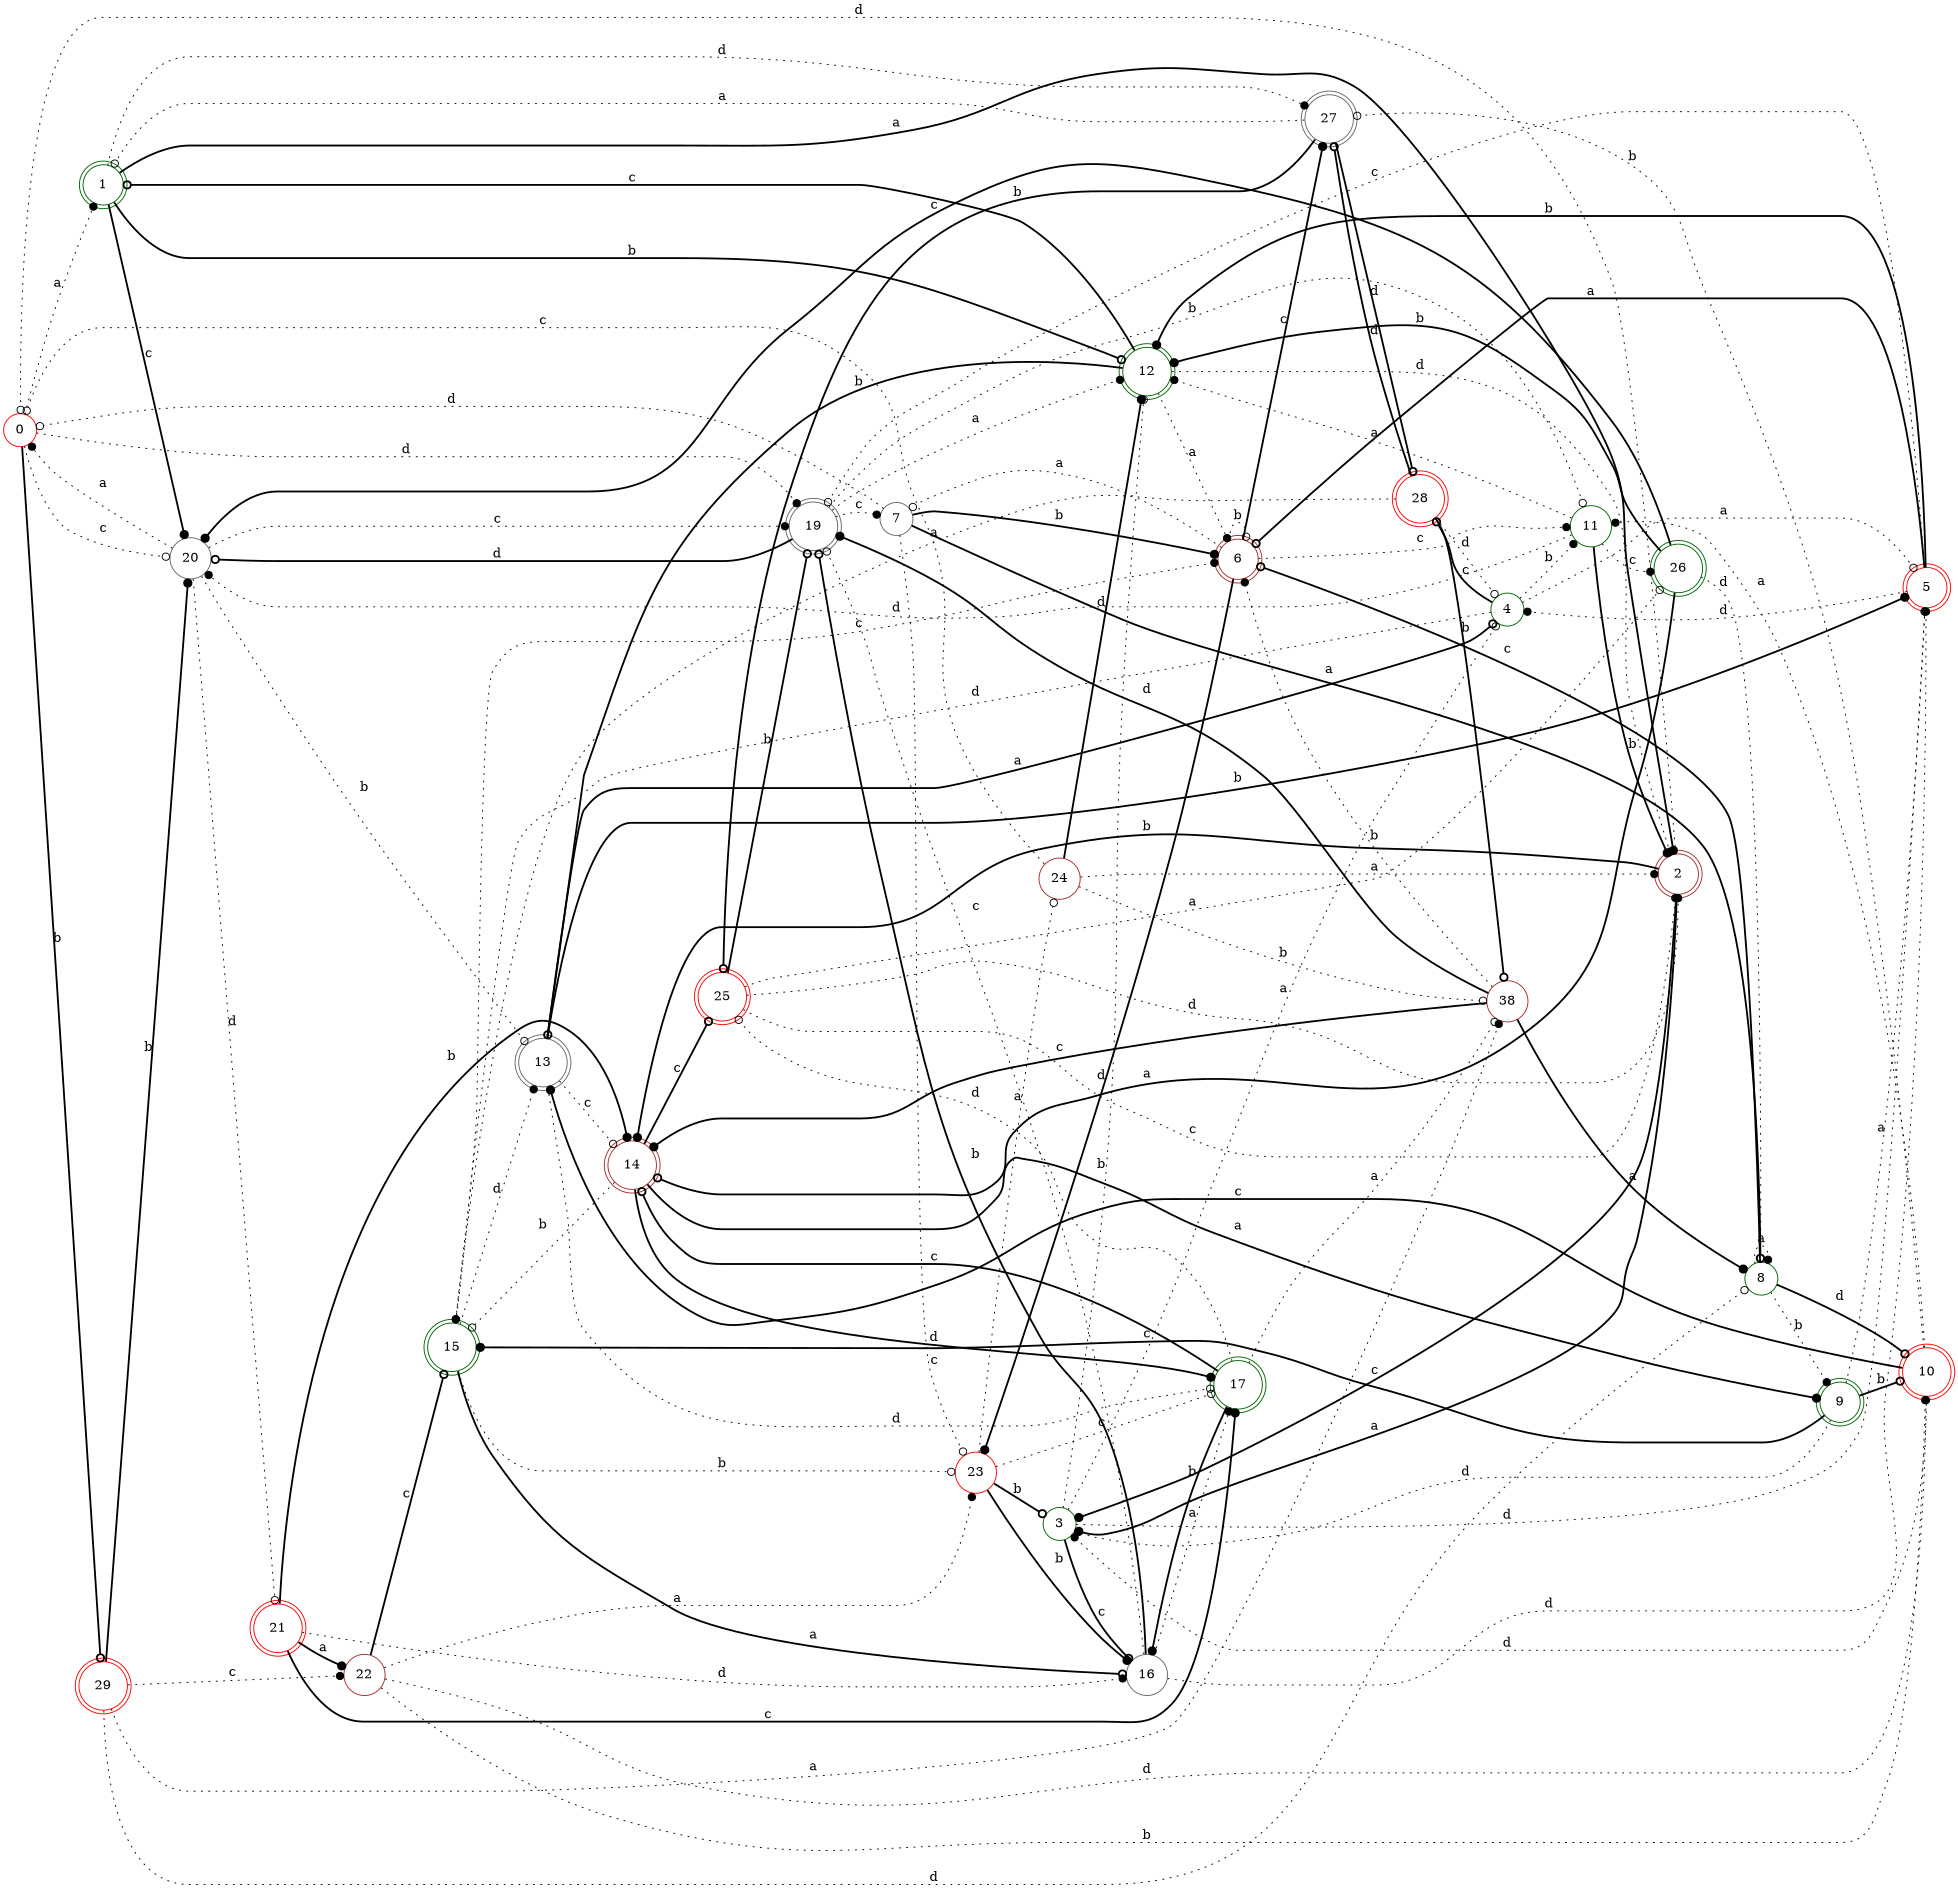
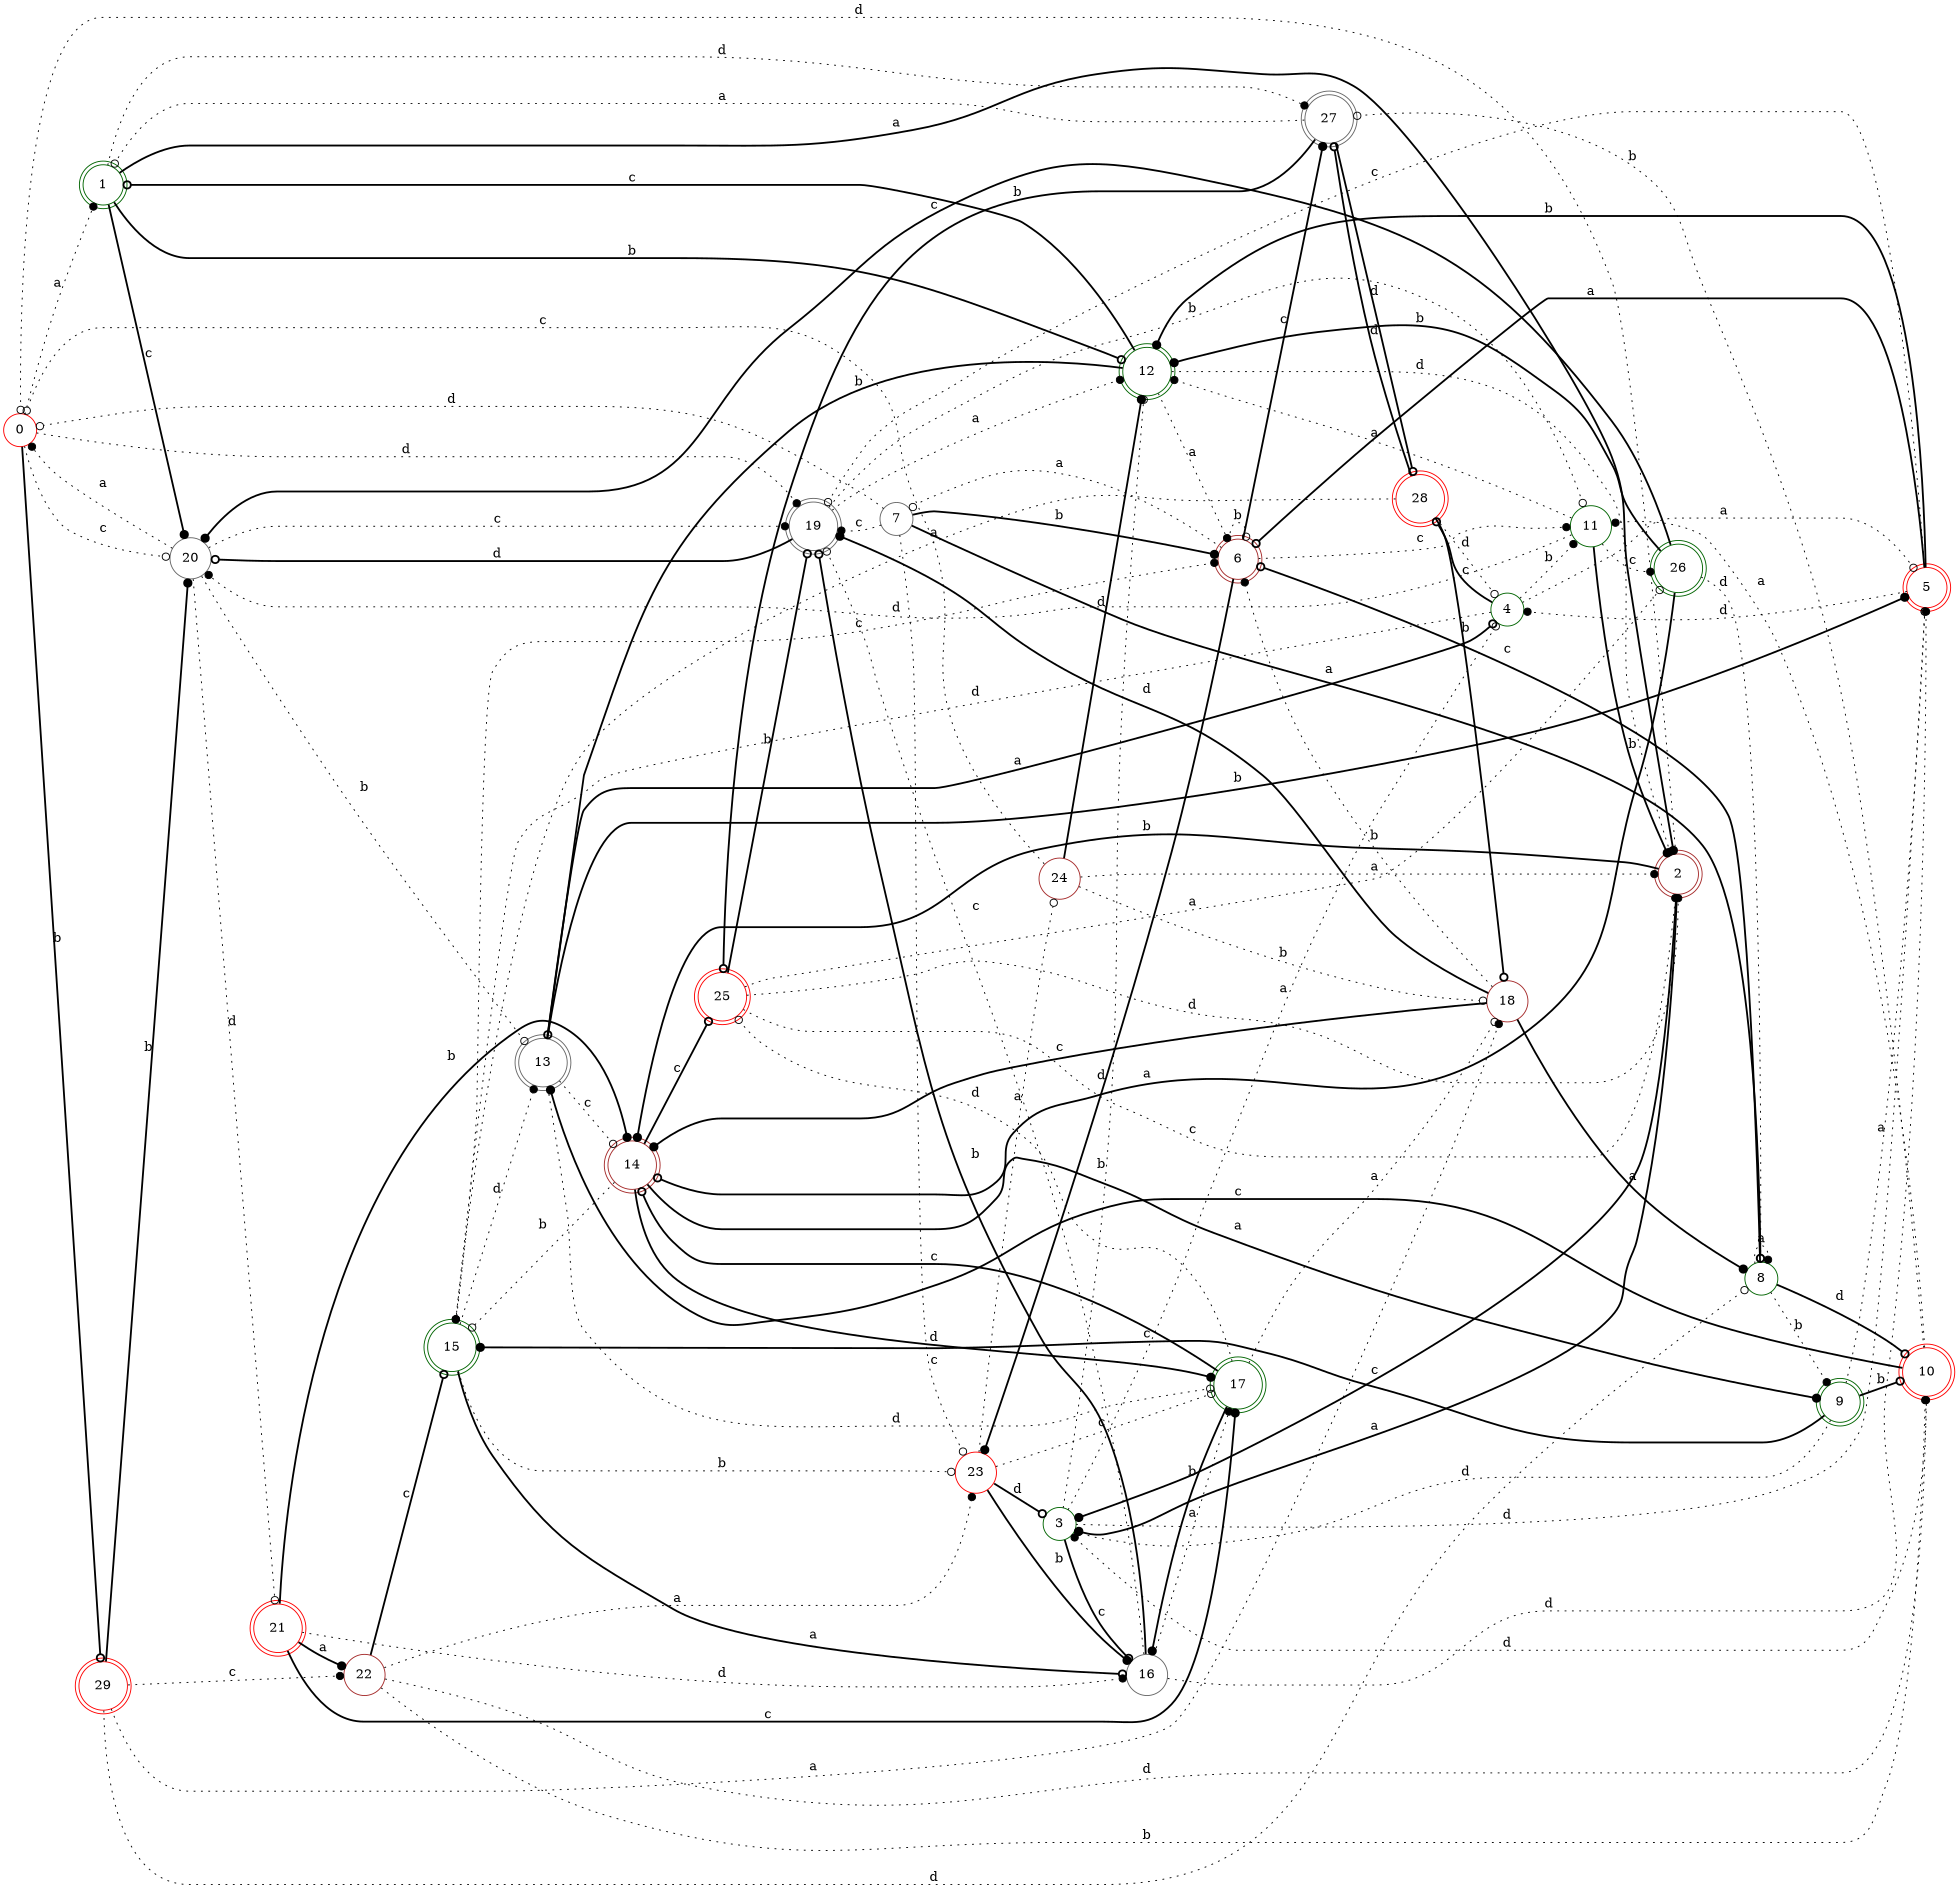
  digraph {
    rankdir=LR
    node [color=darkgreen fillcolor=white shape=doublecircle style="rounded,filled"]
    edge [arrowhead=dot style=dotted]
    n1 [color=red label=0 shape=circle style=filled]
    n2 [label=1]
    n3 [color=gray40 label=19]
    n4 [color=gray40 label=20 shape=circle style=filled]
    n5 [color=red label=29]
    n6 [color=brown label=2]
    n7 [label=12]
    n8 [color=gray40 label=27]
    n9 [label=11 shape=circle style=filled]
    n10 [color=gray40 label=7 shape=circle style=filled]
    n11 [color=gray40 label=13]
    n12 [color=red label=21]
    n13 [label=8 shape=circle style=filled]
-   n14 [color=brown label=38 shape=circle style=filled]
+   n14 [color=brown label=18 shape=circle style=filled]
    n15 [color=brown label=22 shape=circle style=filled]
    n16 [label=3 shape=circle style=filled]
    n17 [color=brown label=14]
    n18 [color=brown label=6]
    n19 [color=red label=28]
    n20 [color=red label=25]
    n21 [label=4 shape=circle style=filled]
    n22 [color=red label=5]
    n23 [color=gray40 label=16 shape=circle style=filled]
    n24 [label=15]
    n25 [label=9]
    n26 [label=17]
    n27 [label=26]
    n28 [color=red label=23 shape=circle style=filled]
    n29 [color=brown label=24 shape=circle style=filled]
    n30 [color=red label=10]
    n1 -> n2 [label=a]
    n1 -> n3 [label=d]
    n1 -> n4 [arrowhead=odot label=c]
    n1 -> n5 [arrowhead=odot label=b style=bold]
    n2 -> n4 [label=c style=bold]
    n2 -> n6 [label=a style=bold]
    n2 -> n7 [arrowhead=odot label=b style=bold]
    n2 -> n8 [label=d]
    n3 -> n4 [arrowhead=odot label=d style=bold]
    n3 -> n7 [label=a]
    n3 -> n9 [arrowhead=odot label=b]
-   n3 -> n10 [label=c]
+   n10 -> n3 [label=c]
    n4 -> n1 [label=a]
    n4 -> n3 [label=c]
    n4 -> n11 [arrowhead=odot label=b]
    n4 -> n12 [arrowhead=odot label=d]
    n5 -> n4 [label=b style=bold]
    n5 -> n13 [arrowhead=odot label=d]
    n5 -> n14 [label=a]
    n5 -> n15 [label=c]
    n6 -> n1 [arrowhead=odot label=d]
    n6 -> n16 [label=a style=bold]
    n6 -> n16 [label=c style=bold]
    n6 -> n17 [label=b style=bold]
    n7 -> n2 [arrowhead=odot label=c style=bold]
    n7 -> n6 [label=d]
    n7 -> n11 [arrowhead=odot label=b style=bold]
    n7 -> n18 [label=a]
    n8 -> n2 [arrowhead=odot label=a]
    n8 -> n19 [arrowhead=odot label=d style=bold]
    n8 -> n20 [arrowhead=odot label=b style=bold]
    n9 -> n4 [label=d]
    n9 -> n6 [label=b style=bold]
    n9 -> n7 [label=a]
    n9 -> n27 [label=c]
    n10 -> n1 [arrowhead=odot label=d]
    n10 -> n13 [arrowhead=odot label=a style=bold]
    n10 -> n18 [label=b style=bold]
    n10 -> n28 [arrowhead=odot label=c]
    n11 -> n17 [arrowhead=odot label=c]
    n11 -> n21 [arrowhead=odot label=a style=bold]
    n11 -> n22 [label=b style=bold]
    n11 -> n26 [arrowhead=odot label=d]
    n12 -> n15 [label=a style=bold]
    n12 -> n17 [label=b style=bold]
    n12 -> n23 [label=d]
    n12 -> n26 [label=c style=bold]
    n13 -> n13 [label=a]
    n13 -> n18 [arrowhead=odot label=c style=bold]
    n13 -> n25 [label=b]
    n13 -> n30 [arrowhead=odot label=d style=bold]
    n14 -> n3 [label=d style=bold]
    n14 -> n13 [label=a style=bold]
    n14 -> n17 [label=c style=bold]
    n14 -> n18 [label=b]
    n15 -> n24 [arrowhead=odot label=c style=bold]
    n15 -> n28 [label=a]
    n15 -> n30 [label=b]
    n15 -> n30 [label=d]
    n16 -> n7 [arrowhead=odot label=b]
    n16 -> n21 [arrowhead=odot label=a]
    n16 -> n22 [arrowhead=odot label=d]
    n16 -> n23 [arrowhead=odot label=c style=bold]
    n17 -> n20 [arrowhead=odot label=c style=bold]
    n17 -> n24 [arrowhead=odot label=b]
    n17 -> n25 [label=a style=bold]
    n17 -> n26 [label=d style=bold]
    n18 -> n8 [label=c style=bold]
    n18 -> n9 [label=c]
    n18 -> n10 [arrowhead=odot label=a]
    n18 -> n18 [arrowhead=odot label=b]
    n18 -> n28 [label=d style=bold]
    n19 -> n8 [arrowhead=odot label=d style=bold]
    n19 -> n14 [arrowhead=odot label=b style=bold]
    n19 -> n21 [arrowhead=odot label=d]
    n19 -> n24 [label=a]
    n20 -> n3 [arrowhead=odot label=b style=bold]
    n20 -> n6 [label=c]
    n20 -> n6 [label=d]
    n20 -> n27 [arrowhead=odot label=a]
    n21 -> n9 [label=b]
    n21 -> n19 [arrowhead=odot label=c style=bold]
    n21 -> n22 [arrowhead=odot label=a]
    n21 -> n24 [label=d]
    n22 -> n3 [arrowhead=odot label=c]
    n22 -> n7 [label=b style=bold]
    n22 -> n18 [arrowhead=odot label=a style=bold]
    n22 -> n21 [label=d]
    n23 -> n3 [arrowhead=odot label=b style=bold]
    n23 -> n3 [arrowhead=odot label=c]
    n23 -> n22 [label=d]
    n23 -> n26 [label=a]
    n24 -> n11 [label=d]
    n24 -> n18 [label=c]
    n24 -> n23 [arrowhead=odot label=a style=bold]
    n24 -> n28 [arrowhead=odot label=b]
    n25 -> n16 [label=d]
    n25 -> n22 [arrowhead=odot label=a]
    n25 -> n24 [label=c style=bold]
    n25 -> n30 [arrowhead=odot label=b style=bold]
    n26 -> n14 [arrowhead=odot label=a]
    n26 -> n17 [arrowhead=odot label=c style=bold]
    n26 -> n20 [arrowhead=odot label=d]
    n26 -> n23 [label=b style=bold]
    n27 -> n4 [label=c style=bold]
    n27 -> n7 [label=b style=bold]
    n27 -> n13 [arrowhead=odot label=d]
    n27 -> n17 [arrowhead=odot label=a style=bold]
-   n28 -> n16 [arrowhead=odot label=b style=bold]
+   n28 -> n16 [arrowhead=odot label=d style=bold]
    n28 -> n23 [label=b style=bold]
    n28 -> n26 [arrowhead=odot label=c]
    n28 -> n29 [arrowhead=odot label=a]
    n29 -> n1 [arrowhead=odot label=c]
    n29 -> n6 [label=a]
    n29 -> n7 [label=d style=bold]
    n29 -> n14 [arrowhead=odot label=b]
    n30 -> n8 [arrowhead=odot label=b]
    n30 -> n9 [label=a]
    n30 -> n11 [label=c style=bold]
    n30 -> n16 [label=d]
  }
